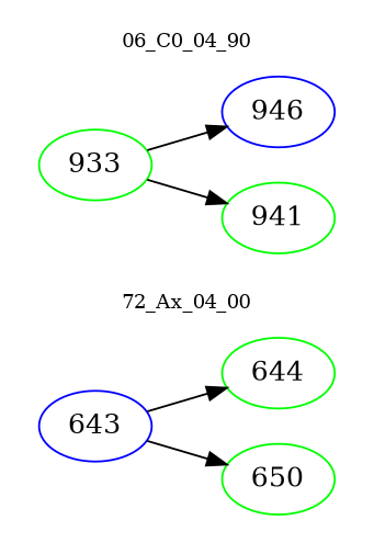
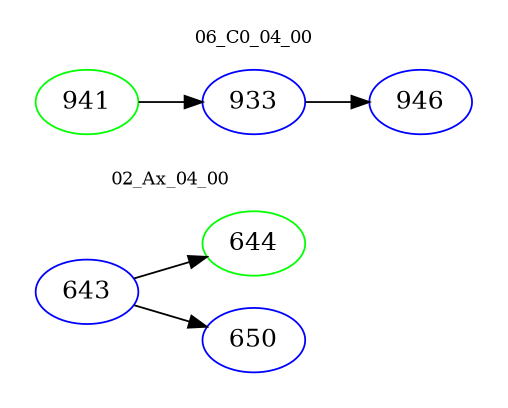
  digraph {
    rankdir=LR
    node [color=blue]
    edge [color=black]
    n1 [label=643]
-   n2 [color=green label=650]
+   n2 [label=650]
    n3 [color=green label=644]
-   n4 [color=green label=933]
+   n4 [label=933]
    n5 [color=green label=941]
    n6 [label=946]
    subgraph cluster_1 {
      color=white
      fontsize=10
-     label="72_Ax_04_00"
+     label="02_Ax_04_00"
      n1
      n2
      n3
    }
    subgraph cluster_2 {
      color=white
      fontsize=10
-     label="06_C0_04_90"
+     label="06_C0_04_00"
      n4
      n5
      n6
    }
    n1 -> n2
    n1 -> n3
-   n4 -> n5
+   n5 -> n4
    n4 -> n6
  }
